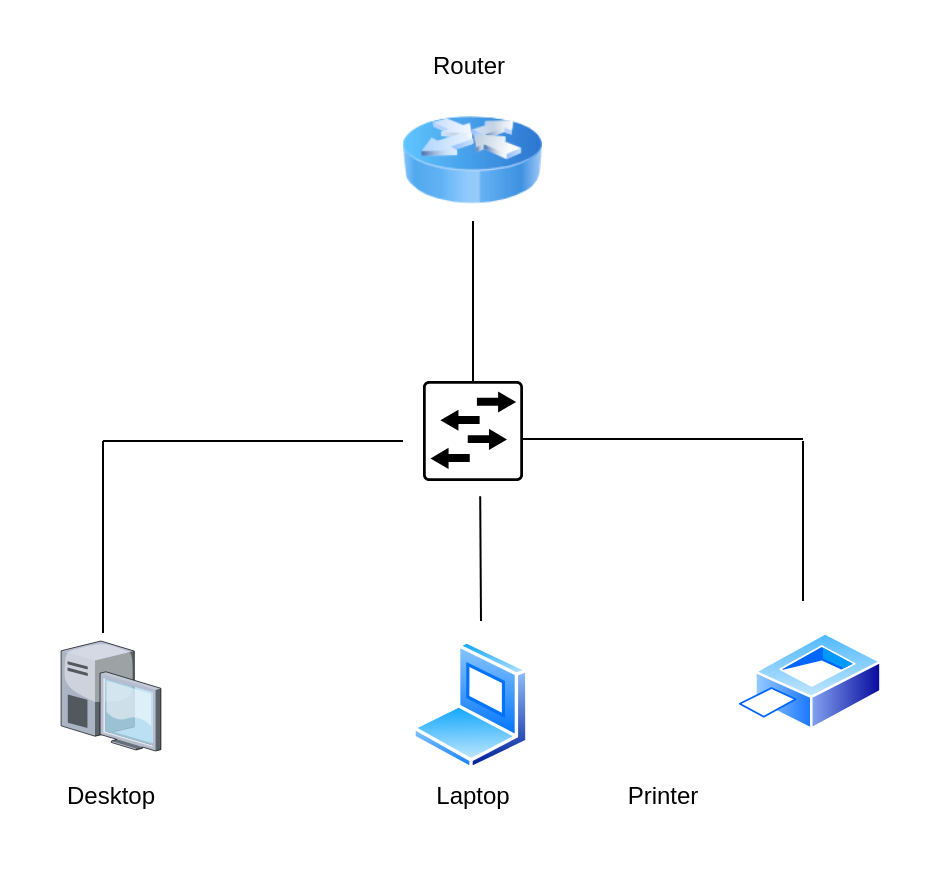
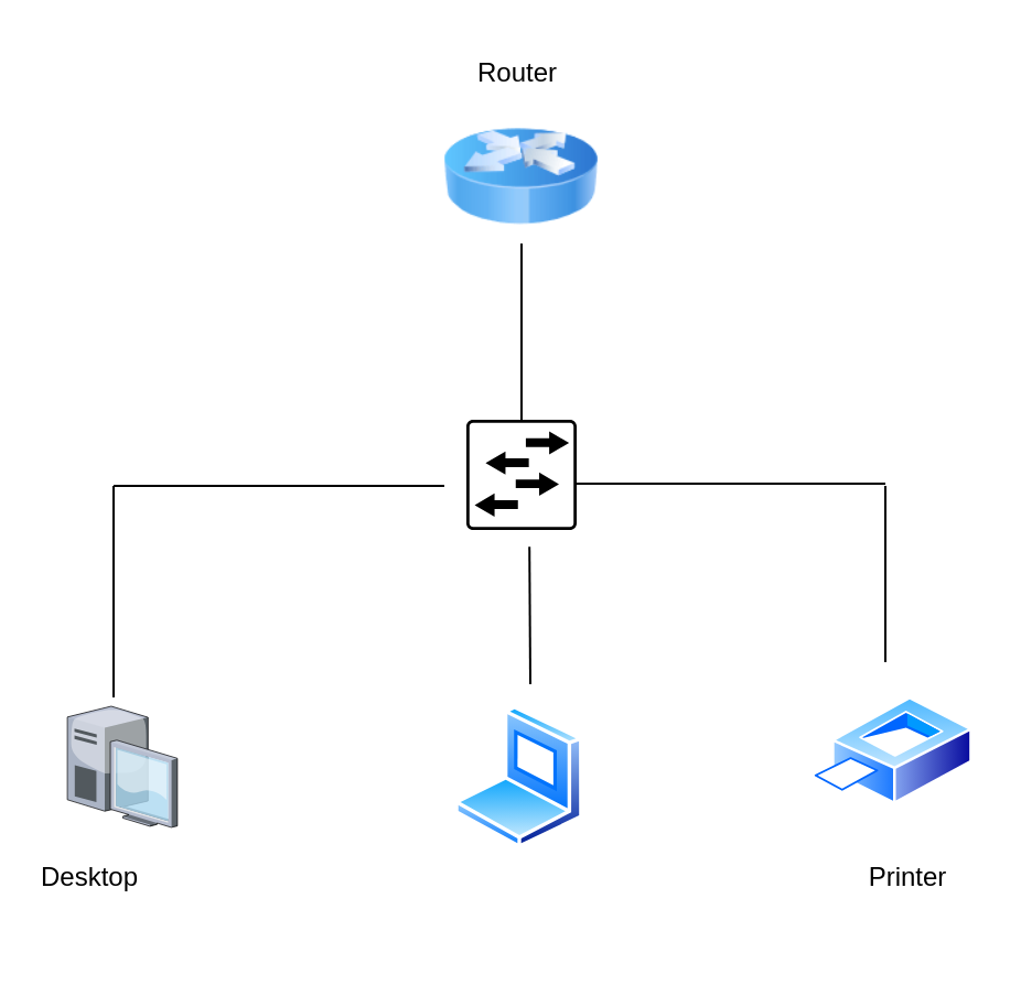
  <mxCell id="0" />
  <mxCell id="1" parent="0" />
  <mxCell id="2" value="" style="image;html=1;image=img/lib/clip_art/networking/Router_Icon_128x128.png;labelBackgroundColor=none;" vertex="1" parent="1"><mxGeometry x="201" y="50" width="70" height="60" as="geometry" /></mxCell>
  <mxCell id="3" value="" style="sketch=0;points=[[0.015,0.015,0],[0.985,0.015,0],[0.985,0.985,0],[0.015,0.985,0],[0.25,0,0],[0.5,0,0],[0.75,0,0],[1,0.25,0],[1,0.5,0],[1,0.75,0],[0.75,1,0],[0.5,1,0],[0.25,1,0],[0,0.75,0],[0,0.5,0],[0,0.25,0]];verticalLabelPosition=bottom;html=1;verticalAlign=top;aspect=fixed;align=center;pointerEvents=1;shape=mxgraph.cisco19.rect;prIcon=l2_switch;labelBackgroundColor=none;" vertex="1" parent="1"><mxGeometry x="211" y="190" width="50" height="50" as="geometry" /></mxCell>
  <mxCell id="4" value="" style="verticalLabelPosition=bottom;sketch=0;aspect=fixed;html=1;verticalAlign=top;strokeColor=none;align=center;outlineConnect=0;shape=mxgraph.citrix.desktop;labelBackgroundColor=none;" vertex="1" parent="1"><mxGeometry x="30.04" y="320" width="49.92" height="54.97" as="geometry" /></mxCell>
  <mxCell id="5" value="" style="image;aspect=fixed;perimeter=ellipsePerimeter;html=1;align=center;shadow=0;dashed=0;spacingTop=3;image=img/lib/active_directory/laptop_client.svg;labelBackgroundColor=none;" vertex="1" parent="1"><mxGeometry x="206" y="320" width="58.47" height="64.97" as="geometry" /></mxCell>
  <mxCell id="6" value="" style="image;aspect=fixed;perimeter=ellipsePerimeter;html=1;align=center;shadow=0;dashed=0;spacingTop=3;image=img/lib/active_directory/printer.svg;labelBackgroundColor=none;" vertex="1" parent="1"><mxGeometry x="366.77" y="315.98" width="74.23" height="48.99" as="geometry" /></mxCell>
  <mxCell id="7" value="&lt;div&gt;Router&lt;/div&gt;&lt;div&gt;&lt;br&gt;&lt;/div&gt;" style="text;html=1;align=center;verticalAlign=middle;resizable=0;points=[];autosize=1;strokeColor=none;fillColor=none;labelBackgroundColor=none;" vertex="1" parent="1"><mxGeometry x="204.47" y="20" width="60" height="40" as="geometry" /></mxCell>
- <mxCell id="8" value="&lt;div&gt;Desktop&lt;/div&gt;&lt;div&gt;&lt;br&gt;&lt;/div&gt;" style="text;html=1;align=center;verticalAlign=middle;resizable=0;points=[];autosize=1;strokeColor=none;fillColor=none;labelBackgroundColor=none;" vertex="1" parent="1"><mxGeometry x="20" y="384.97" width="70" height="40" as="geometry" /></mxCell>
- <mxCell id="9" value="&lt;div&gt;Laptop&lt;/div&gt;&lt;div&gt;&lt;br&gt;&lt;/div&gt;" style="text;html=1;align=center;verticalAlign=middle;resizable=0;points=[];autosize=1;strokeColor=none;fillColor=none;labelBackgroundColor=none;" vertex="1" parent="1"><mxGeometry x="206" y="384.97" width="60" height="40" as="geometry" /></mxCell>
- <mxCell id="10" value="&lt;div&gt;Printer&lt;/div&gt;&lt;div&gt;&lt;br&gt;&lt;/div&gt;" style="text;html=1;align=center;verticalAlign=middle;resizable=0;points=[];autosize=1;strokeColor=none;fillColor=none;labelBackgroundColor=none;" vertex="1" parent="1"><mxGeometry x="301" y="384.97" width="60" height="40" as="geometry" /></mxCell>
+ <mxCell id="8" value="&lt;div&gt;Desktop&lt;/div&gt;&lt;div&gt;&lt;br&gt;&lt;/div&gt;" style="text;html=1;align=center;verticalAlign=middle;resizable=0;points=[];autosize=1;strokeColor=none;fillColor=none;labelBackgroundColor=none;" vertex="1" parent="1"><mxGeometry x="5" y="384.97" width="70" height="40" as="geometry" /></mxCell>
+ <mxCell id="10" value="&lt;div&gt;Printer&lt;/div&gt;&lt;div&gt;&lt;br&gt;&lt;/div&gt;" style="text;html=1;align=center;verticalAlign=middle;resizable=0;points=[];autosize=1;strokeColor=none;fillColor=none;labelBackgroundColor=none;" vertex="1" parent="1"><mxGeometry x="381" y="384.97" width="60" height="40" as="geometry" /></mxCell>
  <mxCell id="11" value="" style="endArrow=none;html=1;rounded=0;entryX=0.5;entryY=1;entryDx=0;entryDy=0;exitX=0.5;exitY=0;exitDx=0;exitDy=0;exitPerimeter=0;" edge="1" parent="1" source="3" target="2"><mxGeometry width="50" height="50" relative="1" as="geometry"><mxPoint x="211" y="160" as="sourcePoint" /><mxPoint x="261" y="110" as="targetPoint" /></mxGeometry></mxCell>
  <mxCell id="12" value="" style="endArrow=none;html=1;rounded=0;" edge="1" parent="1"><mxGeometry width="50" height="50" relative="1" as="geometry"><mxPoint x="261" y="219" as="sourcePoint" /><mxPoint x="401" y="219" as="targetPoint" /></mxGeometry></mxCell>
  <mxCell id="13" value="" style="endArrow=none;html=1;rounded=0;entryX=0.572;entryY=1.152;entryDx=0;entryDy=0;entryPerimeter=0;" edge="1" parent="1" target="3"><mxGeometry width="50" height="50" relative="1" as="geometry"><mxPoint x="240" y="310" as="sourcePoint" /><mxPoint x="291" y="280" as="targetPoint" /></mxGeometry></mxCell>
  <mxCell id="14" value="" style="endArrow=none;html=1;rounded=0;" edge="1" parent="1"><mxGeometry width="50" height="50" relative="1" as="geometry"><mxPoint x="401" y="300" as="sourcePoint" /><mxPoint x="401" y="220" as="targetPoint" /></mxGeometry></mxCell>
  <mxCell id="15" value="" style="endArrow=none;html=1;rounded=0;" edge="1" parent="1"><mxGeometry width="50" height="50" relative="1" as="geometry"><mxPoint x="51" y="315.98" as="sourcePoint" /><mxPoint x="51" y="220" as="targetPoint" /></mxGeometry></mxCell>
  <mxCell id="16" value="" style="endArrow=none;html=1;rounded=0;" edge="1" parent="1"><mxGeometry width="50" height="50" relative="1" as="geometry"><mxPoint x="51" y="220" as="sourcePoint" /><mxPoint x="201" y="220" as="targetPoint" /></mxGeometry></mxCell>
